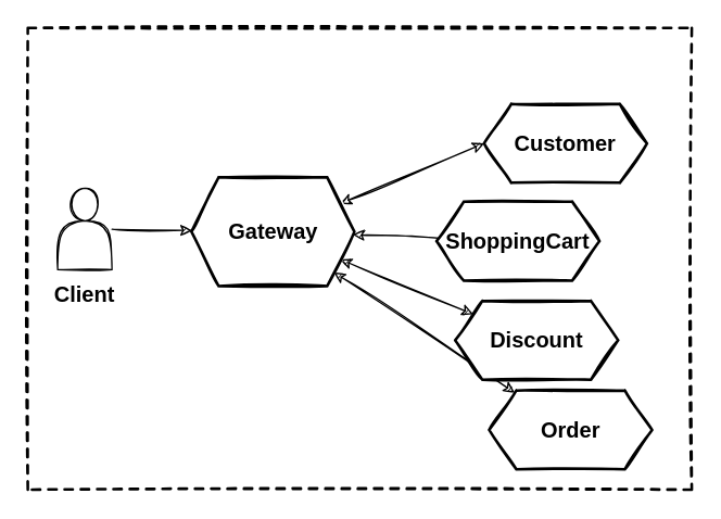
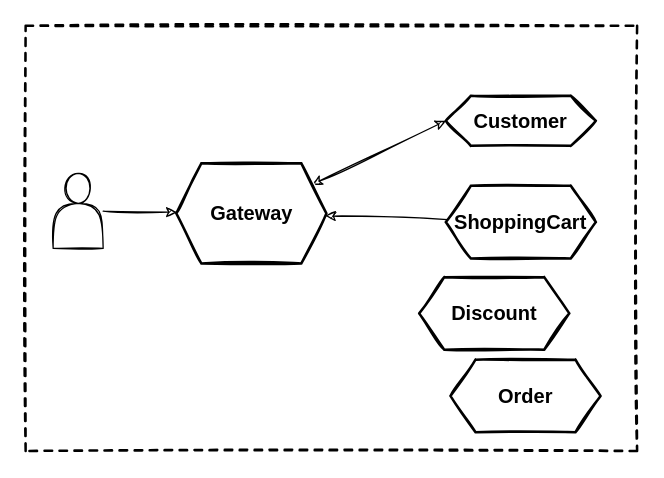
  <mxCell id="0" />
  <mxCell id="1" parent="0" />
  <mxCell id="2" value="" style="rounded=0;whiteSpace=wrap;html=1;sketch=1;fontSize=16;dashed=1;strokeWidth=2;" vertex="1" parent="1"><mxGeometry x="20" y="20" width="489" height="340" as="geometry" /></mxCell>
  <mxCell id="3" style="rounded=0;sketch=1;orthogonalLoop=1;jettySize=auto;html=1;fontSize=16;" edge="1" parent="1" source="4" target="10"><mxGeometry relative="1" as="geometry"><mxPoint x="171.5" y="122" as="targetPoint" /></mxGeometry></mxCell>
  <mxCell id="4" value="" style="shape=actor;whiteSpace=wrap;html=1;sketch=1;" vertex="1" parent="1"><mxGeometry x="42" y="138" width="40" height="60" as="geometry" /></mxCell>
- <mxCell id="5" value="Client" style="text;html=1;strokeColor=none;fillColor=none;align=center;verticalAlign=middle;whiteSpace=wrap;rounded=0;sketch=1;fontStyle=1;fontSize=16;" vertex="1" parent="1"><mxGeometry x="42" y="206" width="40" height="20" as="geometry" /></mxCell>
  <mxCell id="6" style="rounded=0;orthogonalLoop=1;jettySize=auto;html=1;entryX=0;entryY=0.5;entryDx=0;entryDy=0;sketch=1;startArrow=classic;startFill=1;" edge="1" parent="1" source="10" target="11"><mxGeometry relative="1" as="geometry" /></mxCell>
  <mxCell id="7" style="edgeStyle=none;rounded=0;sketch=1;orthogonalLoop=1;jettySize=auto;html=1;startArrow=classic;startFill=1;endArrow=none;" edge="1" parent="1" source="10" target="14"><mxGeometry relative="1" as="geometry" /></mxCell>
- <mxCell id="8" style="edgeStyle=none;rounded=0;sketch=1;orthogonalLoop=1;jettySize=auto;html=1;startArrow=classic;startFill=1;" edge="1" parent="1" source="10" target="12"><mxGeometry relative="1" as="geometry" /></mxCell>
- <mxCell id="9" style="edgeStyle=none;rounded=0;sketch=1;orthogonalLoop=1;jettySize=auto;html=1;startArrow=classic;startFill=1;" edge="1" parent="1" source="10" target="13"><mxGeometry relative="1" as="geometry" /></mxCell>
  <mxCell id="10" value="Gateway" style="shape=hexagon;perimeter=hexagonPerimeter2;whiteSpace=wrap;html=1;fixedSize=1;sketch=1;fontSize=16;strokeWidth=2;fontStyle=1" vertex="1" parent="1"><mxGeometry x="140.5" y="130" width="120" height="80" as="geometry" /></mxCell>
- <mxCell id="11" value="Customer" style="shape=hexagon;perimeter=hexagonPerimeter2;whiteSpace=wrap;html=1;fixedSize=1;sketch=1;fontSize=16;strokeWidth=2;fontStyle=1" vertex="1" parent="1"><mxGeometry x="356" y="76" width="120" height="58" as="geometry" /></mxCell>
+ <mxCell id="11" value="Customer" style="shape=hexagon;perimeter=hexagonPerimeter2;whiteSpace=wrap;html=1;fixedSize=1;sketch=1;fontSize=16;strokeWidth=2;fontStyle=1" vertex="1" parent="1"><mxGeometry x="356" y="76" width="120" height="40" as="geometry" /></mxCell>
  <mxCell id="12" value="Discount" style="shape=hexagon;perimeter=hexagonPerimeter2;whiteSpace=wrap;html=1;fixedSize=1;sketch=1;fontSize=16;strokeWidth=2;fontStyle=1" vertex="1" parent="1"><mxGeometry x="334.75" y="221" width="120" height="58" as="geometry" /></mxCell>
  <mxCell id="13" value="Order" style="shape=hexagon;perimeter=hexagonPerimeter2;whiteSpace=wrap;html=1;fixedSize=1;sketch=1;fontSize=16;strokeWidth=2;fontStyle=1" vertex="1" parent="1"><mxGeometry x="359.75" y="287" width="120" height="58" as="geometry" /></mxCell>
- <mxCell id="14" value="ShoppingCart" style="shape=hexagon;perimeter=hexagonPerimeter2;whiteSpace=wrap;html=1;fixedSize=1;sketch=1;fontSize=16;strokeWidth=2;fontStyle=1" vertex="1" parent="1"><mxGeometry x="321" y="148" width="120" height="58" as="geometry" /></mxCell>
+ <mxCell id="14" value="ShoppingCart" style="shape=hexagon;perimeter=hexagonPerimeter2;whiteSpace=wrap;html=1;fixedSize=1;sketch=1;fontSize=16;strokeWidth=2;fontStyle=1" vertex="1" parent="1"><mxGeometry x="356" y="148" width="120" height="58" as="geometry" /></mxCell>
